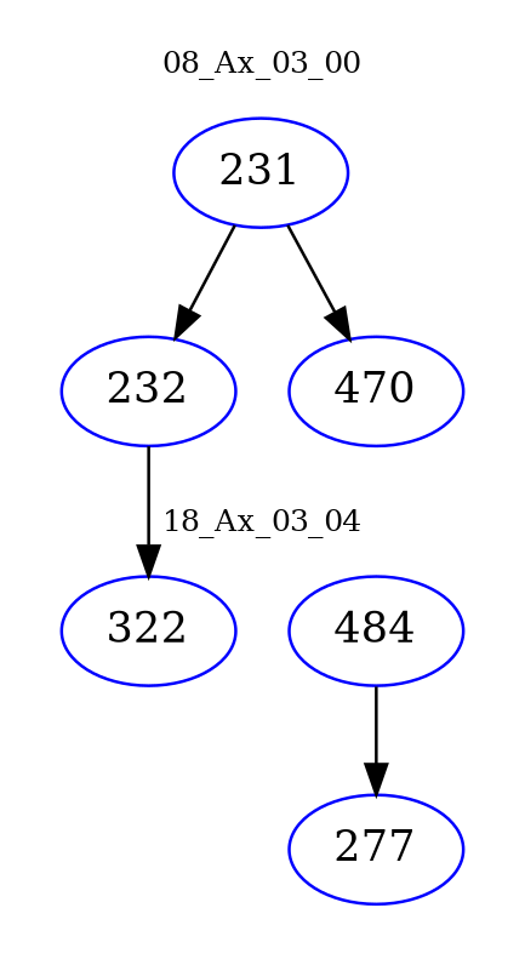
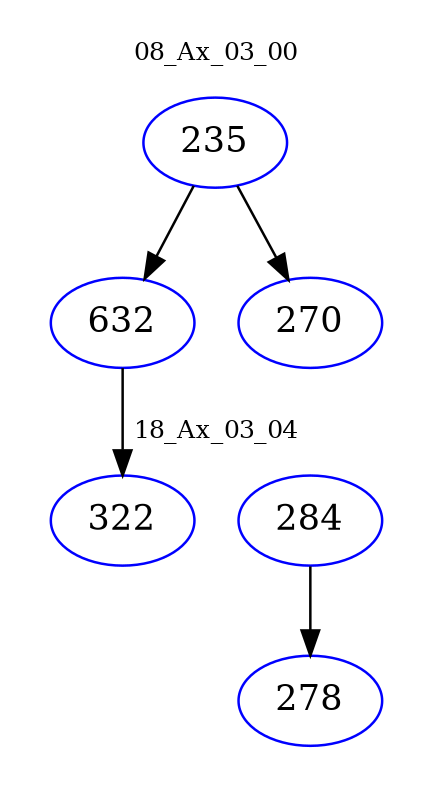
  digraph {
    node [color=blue]
    edge [color=black]
-   n1 [label=484]
-   n2 [label=277]
+   n1 [label=284]
+   n2 [label=278]
    n3 [label=322]
-   n4 [label=231]
-   n5 [label=232]
-   n6 [label=470]
+   n4 [label=235]
+   n5 [label=632]
+   n6 [label=270]
    subgraph cluster_1 {
      color=white
      fontsize=10
      label="18_Ax_03_04"
      n1
      n2
      n3
    }
    subgraph cluster_2 {
      color=white
      fontsize=10
      label="08_Ax_03_00"
      n4
      n5
      n6
    }
    n1 -> n2
    n4 -> n5
    n4 -> n6
    n5 -> n3
  }
